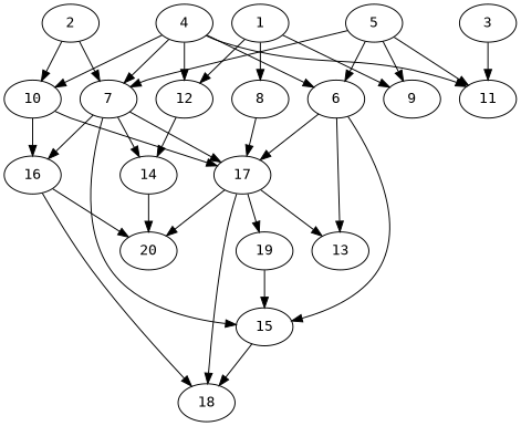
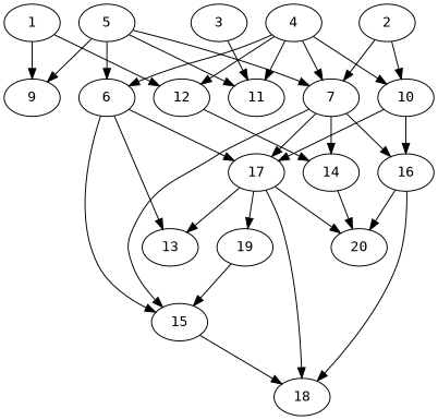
  digraph {
    fontname="DejaVu Sans Mono"
    node [alpha=0.08 fontname="DejaVu Sans Mono"]
    edge [fontname="DejaVu Sans Mono"]
    1 [expect_size=52084736]
-   8 [alpha=0.14 expect_size=24216576]
    9 [alpha=0.01 expect_size=6559744]
    12 [alpha=0.06 expect_size=29023232]
    17 [alpha=0.00 expect_size=21167104]
    14 [alpha=0.18 expect_size=37715968]
    13 [alpha=0.05 expect_size=34501632]
    18 [alpha=0.17 expect_size=16457728]
    19 [expect_size=50059264]
    20 [alpha=0.13 expect_size=51700736]
    2 [alpha=0.02 expect_size=26201088]
    7 [alpha=0.18 expect_size=32982016]
    10 [expect_size=24207360]
    15 [alpha=0.18 expect_size=13381632]
    16 [alpha=0.19 expect_size=23543808]
    3 [alpha=0.01 expect_size=39345152]
    11 [alpha=0.07 expect_size=10015744]
    4 [alpha=0.10 expect_size=22551552]
    6 [alpha=0.19 expect_size=48904192]
    5 [alpha=0.04 expect_size=24100864]
-   1 -> 8
    1 -> 9
    1 -> 12
-   8 -> 17
    12 -> 14
    17 -> 13
    17 -> 18
    17 -> 19
    17 -> 20
    14 -> 20
    19 -> 15
    2 -> 7
    2 -> 10
    7 -> 17
    7 -> 14
    7 -> 15
    7 -> 16
    10 -> 17
    10 -> 16
    15 -> 18
    16 -> 18
    16 -> 20
    3 -> 11
    4 -> 12
    4 -> 7
    4 -> 10
    4 -> 11
    4 -> 6
    6 -> 17
    6 -> 13
    6 -> 15
    5 -> 9
    5 -> 7
    5 -> 11
    5 -> 6
  }
